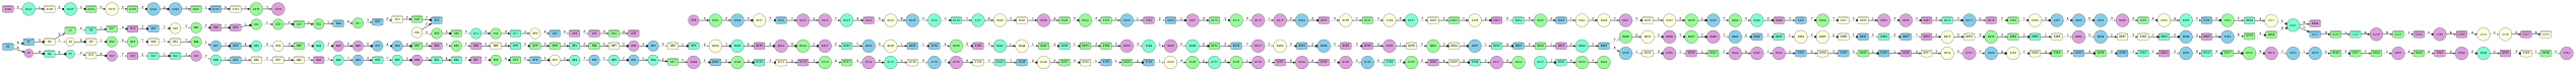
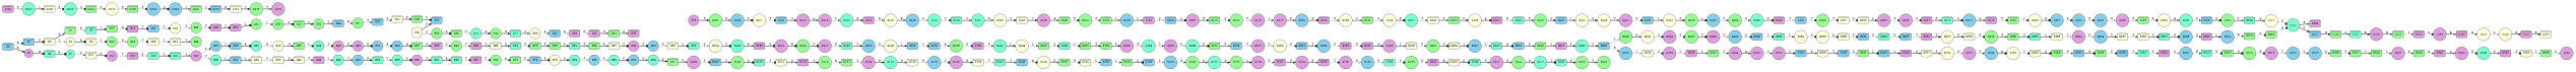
  strict digraph {
    fontname="Courier Prime"
    rankdir=LR
    node [fillcolor=plum fontname="Courier Prime" shape=cylinder style=filled]
    edge [arrowhead=box fontname="Courier Prime" style=bold]
    S0 [fillcolor=skyblue]
    S1 [fillcolor=skyblue]
    S2 [shape=circle]
    S3 [fillcolor=lightyellow]
    S4 [fillcolor=aquamarine]
    S5 [fillcolor=palegreen]
    S6 [fillcolor=lightyellow shape=circle]
    S7 [fillcolor=aquamarine shape=circle]
    S8 [fillcolor=aquamarine]
    S9 [fillcolor=lightyellow]
    S10 [fillcolor=lightyellow]
    S11 [fillcolor=palegreen]
    S12 [fillcolor=palegreen shape=circle]
    S13 [shape=circle]
    S14
    S15 [fillcolor=palegreen shape=circle]
    S16
    S17 [fillcolor=skyblue]
    S18 [fillcolor=lightyellow]
    S19 [fillcolor=aquamarine]
    S20 [fillcolor=lightyellow shape=circle]
    S21 [fillcolor=lightyellow]
    S22 [fillcolor=aquamarine]
    S23 [fillcolor=palegreen shape=circle]
    S24 [fillcolor=palegreen shape=circle]
    S25 [shape=circle]
    S26
    S27 [fillcolor=skyblue shape=circle]
    S28 [fillcolor=aquamarine shape=circle]
    S29
    S30 [fillcolor=skyblue]
    S31 [fillcolor=skyblue]
    S32 [fillcolor=palegreen shape=circle]
    S33 [fillcolor=aquamarine shape=circle]
    S34 [fillcolor=lightyellow]
    S35 [fillcolor=palegreen shape=circle]
    S36 [fillcolor=lightyellow shape=circle]
    S37 [fillcolor=lightyellow]
    S38 [fillcolor=palegreen]
    S39 [fillcolor=palegreen]
    S40 [fillcolor=lightyellow]
    S41 [fillcolor=palegreen shape=circle]
    S42 [fillcolor=aquamarine shape=circle]
    S43
    S44 [fillcolor=skyblue]
    S45 [shape=circle]
    S46 [fillcolor=aquamarine shape=circle]
    S47 [fillcolor=palegreen shape=circle]
    S48 [shape=circle]
    S49 [fillcolor=skyblue shape=circle]
    S50 [fillcolor=skyblue]
    S51 [fillcolor=skyblue shape=circle]
    S52 [fillcolor=aquamarine]
    S53 [fillcolor=lightyellow]
    S54 [fillcolor=skyblue shape=circle]
    S55 [fillcolor=aquamarine shape=circle]
    S56 [fillcolor=palegreen]
    S57 [fillcolor=palegreen]
    S58 [shape=circle]
    S59 [fillcolor=skyblue]
    S60
    S61 [fillcolor=aquamarine]
    S63 [fillcolor=palegreen shape=circle]
    S64 [fillcolor=aquamarine]
    S62 [fillcolor=lightyellow shape=circle]
    S65 [fillcolor=palegreen shape=circle]
    S66
    S67
    S68 [fillcolor=palegreen]
    S69 [fillcolor=lightyellow]
    S70 [fillcolor=palegreen shape=circle]
    S71 [fillcolor=aquamarine shape=circle]
    S72 [fillcolor=aquamarine]
    S73 [fillcolor=palegreen]
    S74 [fillcolor=palegreen shape=circle]
    S75 [fillcolor=palegreen]
    S76 [fillcolor=skyblue]
    S77 [fillcolor=aquamarine]
    S78 [fillcolor=palegreen]
    S79 [fillcolor=lightyellow shape=circle]
    S80 [fillcolor=lightyellow shape=circle]
    S81 [fillcolor=aquamarine]
    S82 [fillcolor=aquamarine shape=circle]
    S83 [fillcolor=skyblue]
    S84 [fillcolor=palegreen]
    S85 [fillcolor=skyblue shape=circle]
    S86
    S87 [fillcolor=lightyellow]
    S88 [fillcolor=aquamarine shape=circle]
    S89
    S90 [shape=circle]
    S91 [fillcolor=skyblue shape=circle]
    S92 [fillcolor=palegreen]
    S93 [fillcolor=skyblue shape=circle]
    S94 [fillcolor=aquamarine shape=circle]
    S95
    S96 [fillcolor=lightyellow]
    S97 [fillcolor=palegreen]
    S99 [fillcolor=aquamarine]
    S100 [shape=circle]
    S98 [shape=circle]
    S101 [fillcolor=palegreen shape=circle]
    S102 [fillcolor=lightyellow shape=circle]
    S103 [fillcolor=skyblue]
    S104 [fillcolor=skyblue shape=circle]
    S105 [fillcolor=aquamarine shape=circle]
    S106 [fillcolor=palegreen shape=circle]
    S107 [fillcolor=lightyellow shape=circle]
    S108
    S109 [fillcolor=aquamarine]
    S110 [fillcolor=skyblue]
    S111 [shape=circle]
    S112 [fillcolor=lightyellow]
    S113 [shape=circle]
    S114 [fillcolor=palegreen shape=circle]
    S115
    S116 [shape=circle]
    S117 [shape=circle]
    S118 [fillcolor=palegreen shape=circle]
    S119 [fillcolor=aquamarine shape=circle]
    S120 [fillcolor=aquamarine]
    S121 [fillcolor=palegreen]
    S122
    S123 [fillcolor=skyblue shape=circle]
    S124 [shape=circle]
    S125 [fillcolor=lightyellow shape=circle]
    S126 [fillcolor=lightyellow shape=circle]
    S127 [fillcolor=aquamarine shape=circle]
    S128 [fillcolor=skyblue shape=circle]
    S129 [fillcolor=skyblue]
    S130 [fillcolor=lightyellow]
    S131 [fillcolor=aquamarine shape=circle]
    S132 [fillcolor=skyblue]
    S133 [fillcolor=skyblue shape=circle]
    S134 [fillcolor=aquamarine]
    S135 [fillcolor=palegreen shape=circle]
    S136 [shape=circle]
    S137 [fillcolor=aquamarine shape=circle]
    S138
    S139 [fillcolor=lightyellow]
    S140 [fillcolor=lightyellow shape=circle]
    S141 [fillcolor=aquamarine shape=circle]
    S142 [fillcolor=aquamarine]
    S143 [fillcolor=lightyellow]
    S144 [fillcolor=lightyellow shape=circle]
    S145 [fillcolor=skyblue]
    S146 [shape=circle]
    S147 [fillcolor=palegreen]
    S148 [fillcolor=lightyellow shape=circle]
    S149 [fillcolor=palegreen]
    S150 [fillcolor=aquamarine]
    S151 [fillcolor=palegreen]
    S152 [fillcolor=palegreen shape=circle]
    S153 [fillcolor=palegreen]
    S154 [fillcolor=lightyellow]
    S155 [fillcolor=palegreen]
    S156 [fillcolor=palegreen]
    S157 [fillcolor=skyblue]
    S158 [fillcolor=skyblue shape=circle]
    S159 [shape=circle]
    S160 [fillcolor=palegreen]
    S161
    S162 [fillcolor=aquamarine shape=circle]
    S163 [fillcolor=skyblue]
    S164 [fillcolor=skyblue]
    S165 [shape=circle]
-   S166 [fillcolor=lightyellow shape=circle]
+   S166 [fillcolor=skyblue shape=circle]
    S167 [shape=circle]
    S168 [fillcolor=aquamarine shape=circle]
    S169 [fillcolor=palegreen shape=circle]
    S170 [fillcolor=palegreen]
    S171 [fillcolor=palegreen]
    S172 [fillcolor=aquamarine shape=circle]
    S173 [fillcolor=palegreen shape=circle]
    S174 [fillcolor=skyblue]
    S175 [fillcolor=palegreen shape=circle]
    S176 [shape=circle]
    S177 [shape=circle]
    S178 [shape=circle]
    S179 [shape=circle]
    S180 [fillcolor=lightyellow shape=circle]
    S181
    S182 [fillcolor=skyblue shape=circle]
    S183 [fillcolor=skyblue]
    S184 [shape=circle]
    S185
    S186 [fillcolor=skyblue shape=circle]
    S187
    S188 [fillcolor=lightyellow shape=circle]
    S189
    S190 [shape=circle]
    S191 [fillcolor=palegreen]
    S192
    S193 [fillcolor=skyblue shape=circle]
    S194 [fillcolor=lightyellow shape=circle]
    S195 [shape=circle]
    S196 [fillcolor=aquamarine]
    S197 [fillcolor=aquamarine shape=circle]
    S198 [fillcolor=lightyellow]
    S199 [fillcolor=palegreen shape=circle]
    S200 [fillcolor=lightyellow]
    S201 [fillcolor=palegreen shape=circle]
    S202
    S203 [fillcolor=palegreen]
    S204 [fillcolor=lightyellow]
    S205 [fillcolor=lightyellow]
    S206 [fillcolor=lightyellow shape=circle]
    S207 [fillcolor=skyblue shape=circle]
    S208 [fillcolor=aquamarine]
    S209
    S210 [fillcolor=aquamarine]
    S211 [shape=circle]
    S212 [fillcolor=aquamarine]
    S213 [fillcolor=skyblue]
    S214 [fillcolor=palegreen shape=circle]
    S215 [fillcolor=palegreen shape=circle]
    S216 [fillcolor=palegreen]
    S217 [fillcolor=aquamarine shape=circle]
    S218 [fillcolor=skyblue]
    S219
    S220 [fillcolor=aquamarine]
    S221 [fillcolor=lightyellow shape=circle]
    S222 [fillcolor=aquamarine shape=circle]
    S223 [fillcolor=palegreen shape=circle]
    S224 [fillcolor=lightyellow shape=circle]
    S225 [fillcolor=skyblue]
    S226 [fillcolor=palegreen shape=circle]
    S227 [shape=circle]
    S228 [fillcolor=palegreen shape=circle]
    S229 [fillcolor=skyblue shape=circle]
-   S230 [fillcolor=lightyellow]
+   S230 [fillcolor=skyblue]
    S231 [fillcolor=lightyellow shape=circle]
    S232 [fillcolor=lightyellow]
    S233 [fillcolor=lightyellow shape=circle]
    S234 [shape=circle]
    S235 [shape=circle]
    S236 [fillcolor=palegreen shape=circle]
    S237 [fillcolor=palegreen shape=circle]
    S238
    S239 [fillcolor=skyblue shape=circle]
    S240 [shape=circle]
    S241 [fillcolor=palegreen]
    S242 [fillcolor=palegreen shape=circle]
    S243 [fillcolor=skyblue shape=circle]
    S244 [shape=circle]
    S245 [fillcolor=aquamarine shape=circle]
    S246 [fillcolor=skyblue]
    S247 [shape=circle]
    S248
    S249 [fillcolor=aquamarine]
    S250 [shape=circle]
    S251 [fillcolor=skyblue]
    S252 [fillcolor=lightyellow shape=circle]
    S253 [fillcolor=skyblue]
    S254 [fillcolor=palegreen shape=circle]
    S255 [fillcolor=lightyellow shape=circle]
    S256 [fillcolor=lightyellow]
    S257 [fillcolor=lightyellow]
    S258 [fillcolor=lightyellow]
    S259 [fillcolor=skyblue]
    S260 [fillcolor=lightyellow]
    S261 [fillcolor=skyblue]
    S262 [fillcolor=palegreen]
    S263 [shape=circle]
    S264 [fillcolor=aquamarine]
    S265 [fillcolor=skyblue]
    S266 [shape=circle]
    S267 [fillcolor=skyblue]
    S268
    S269
    S270
    S271 [fillcolor=lightyellow]
    S272 [fillcolor=aquamarine]
    S273 [fillcolor=lightyellow shape=circle]
    S274 [fillcolor=lightyellow shape=circle]
    S275 [fillcolor=skyblue shape=circle]
    S276 [fillcolor=lightyellow]
    S277 [shape=circle]
    S278
    S279 [fillcolor=palegreen shape=circle]
    S280 [fillcolor=skyblue shape=circle]
    S281 [fillcolor=palegreen]
    S282 [fillcolor=palegreen]
    S283 [fillcolor=lightyellow shape=circle]
    S284 [fillcolor=lightyellow shape=circle]
    S285 [fillcolor=aquamarine]
    S286 [fillcolor=lightyellow]
    S287 [fillcolor=skyblue shape=circle]
    S288 [fillcolor=lightyellow]
    S289 [fillcolor=palegreen]
    S290 [fillcolor=skyblue shape=circle]
    S291 [shape=circle]
    S292 [fillcolor=skyblue]
    S293 [fillcolor=skyblue shape=circle]
    S294 [fillcolor=skyblue shape=circle]
    S295 [fillcolor=palegreen]
    S296 [shape=circle]
    S297 [fillcolor=lightyellow]
    S298 [fillcolor=skyblue]
    S299 [fillcolor=palegreen]
    S300 [fillcolor=lightyellow]
    S301 [fillcolor=aquamarine]
    S302 [fillcolor=lightyellow shape=circle]
    S303 [fillcolor=aquamarine]
    S304
    S305 [fillcolor=aquamarine shape=circle]
    S306 [fillcolor=skyblue shape=circle]
    S307 [fillcolor=skyblue shape=circle]
    S308 [fillcolor=skyblue]
    S309
    S310 [fillcolor=aquamarine]
    S311 [fillcolor=palegreen shape=circle]
    S312 [fillcolor=skyblue shape=circle]
    S313 [fillcolor=palegreen]
    S314 [fillcolor=aquamarine]
    S315 [fillcolor=palegreen]
    S316 [fillcolor=palegreen shape=circle]
    S317 [fillcolor=lightyellow shape=circle]
    S318 [fillcolor=palegreen]
    S319 [shape=circle]
    S321 [fillcolor=aquamarine shape=circle]
    S322 [fillcolor=skyblue shape=circle]
    S323 [fillcolor=aquamarine shape=circle]
    S320
    S324
    S327 [fillcolor=skyblue]
    S325 [fillcolor=skyblue shape=circle]
    S326 [fillcolor=lightyellow]
    S328 [fillcolor=palegreen]
    S329 [fillcolor=aquamarine shape=circle]
    S330 [fillcolor=palegreen]
    S331 [fillcolor=palegreen]
    S332 [fillcolor=palegreen]
    S333 [fillcolor=aquamarine]
    S334 [fillcolor=palegreen]
    S335 [fillcolor=lightyellow shape=circle]
    S336 [shape=circle]
    S337 [shape=circle]
    S338 [fillcolor=palegreen]
    S339 [fillcolor=palegreen]
    S340 [fillcolor=palegreen]
    S341 [fillcolor=skyblue shape=circle]
    S342
    S343
    S344 [fillcolor=skyblue shape=circle]
    S345 [shape=circle]
    S346 [shape=circle]
    S347 [fillcolor=palegreen]
    S348
    S349 [fillcolor=aquamarine shape=circle]
    S350 [fillcolor=skyblue]
    S351 [fillcolor=lightyellow shape=circle]
    S352
    S353 [fillcolor=lightyellow]
    S354 [fillcolor=lightyellow shape=circle]
    S355 [fillcolor=lightyellow]
    S356 [fillcolor=palegreen shape=circle]
    S357
    S358 [fillcolor=palegreen]
    S359 [shape=circle]
    S360 [fillcolor=lightyellow]
    S361 [shape=circle]
    S0 -> S1 [label=M style=dashed]
    S0 -> S2 [arrowhead=normal label=A]
    S1 -> S3 [label=K]
    S2 -> S4 [label=E]
    S3 -> S5 [arrowhead=onormal label=R]
    S3 -> S6 [arrowhead=onormal label=L style=dashed]
    S4 -> S7 [label=M]
    S5 -> S8 [arrowhead=onormal label=T style=dashed]
    S6 -> S9 [label=A]
    S7 -> S10 [arrowhead=normal label=K style=dashed]
    S8 -> S11 [arrowhead=normal label=L]
    S9 -> S12 [label=L style=dashed]
    S10 -> S13 [label=T]
    S11 -> S14 [label=A style=dashed]
    S12 -> S15 [arrowhead=onormal label=A style=dashed]
    S13 -> S16 [arrowhead=onormal label=P style=dashed]
    S14 -> S17 [label=T]
    S15 -> S18 [label=V style=dashed]
    S16 -> S19 [arrowhead=onormal label=Q style=dashed]
    S17 -> S20 [label=L style=dashed]
    S18 -> S21 [arrowhead=normal label=L style=dashed]
    S19 -> S22 [label=L]
    S20 -> S23 [arrowhead=onormal label=T style=dashed]
    S21 -> S24 [arrowhead=onormal label=V]
    S22 -> S25 [arrowhead=onormal label=L]
    S23 -> S26 [label=F style=dashed]
-   S24 -> S27 [arrowhead=normal label=L style=dashed]
+   S25 -> S27 [arrowhead=normal label=L style=dashed]
    S25 -> S28 [arrowhead=onormal label=V style=dashed]
    S26 -> S29 [label=C]
    S27 -> S30 [label=C]
    S28 -> S31 [arrowhead=onormal label=L]
    S29 -> S32 [label=L]
    S30 -> S33 [label=A]
    S31 -> S34 [arrowhead=onormal label=L]
    S32 -> S35 [arrowhead=normal label=L style=dashed]
    S33 -> S36 [arrowhead=onormal label=A style=dashed]
    S34 -> S37 [arrowhead=onormal label=S style=dashed]
    S35 -> S38 [label=V]
    S36 -> S39 [arrowhead=normal label=G]
    S37 -> S40 [arrowhead=normal label=S]
    S38 -> S41 [arrowhead=normal label=L]
    S39 -> S42 [label=L style=dashed]
    S40 -> S43 [arrowhead=normal label=T style=dashed]
    S41 -> S44 [arrowhead=onormal label=V]
    S42 -> S45 [label=P style=dashed]
    S43 -> S46 [arrowhead=normal label=L style=dashed]
    S44 -> S47 [arrowhead=normal label=A style=dashed]
    S45 -> S48 [arrowhead=normal label=E]
    S46 -> S49 [arrowhead=onormal label=V]
    S47 -> S50 [arrowhead=normal label=T style=dashed]
    S48 -> S51 [label=E]
    S49 -> S52 [arrowhead=normal label=G]
    S50 -> S53 [arrowhead=normal label=G style=dashed]
    S51 -> S54 [label=A style=dashed]
    S52 -> S55 [arrowhead=normal label=V style=dashed]
    S53 -> S56 [arrowhead=normal label=F]
    S54 -> S57 [label=A]
    S55 -> S58 [label=S]
    S56 -> S59 [label=P]
    S57 -> S60 [arrowhead=normal label=G]
    S58 -> S61 [arrowhead=normal label=T]
    S60 -> S63 [arrowhead=normal label=S style=dashed]
    S61 -> S64 [arrowhead=normal label=A]
    S63 -> S66 [arrowhead=normal label=P style=dashed]
    S64 -> S67 [label=F style=dashed]
    S62 -> S59 [arrowhead=normal label=F]
    S62 -> S65 [arrowhead=onormal label=D style=dashed]
    S65 -> S68 [label=K]
    S66 -> S69 [arrowhead=onormal label=S]
    S67 -> S70 [label=P style=dashed]
    S68 -> S71 [arrowhead=onormal label=K style=dashed]
    S69 -> S72 [arrowhead=normal label=Q]
    S70 -> S73 [label=A style=dashed]
    S71 -> S74 [arrowhead=normal label=G]
    S72 -> S75 [label=H style=dashed]
    S73 -> S76 [arrowhead=normal label=H style=dashed]
    S74 -> S77 [arrowhead=normal label=G]
    S75 -> S78 [arrowhead=normal label=R]
    S76 -> S79 [label=R]
    S77 -> S80 [arrowhead=onormal label=S]
    S78 -> S81 [arrowhead=normal label=S]
    S79 -> S82 [arrowhead=normal label=S]
    S80 -> S83 [arrowhead=normal label=A style=dashed]
    S81 -> S84 [arrowhead=onormal label=G]
    S82 -> S85 [arrowhead=onormal label=P style=dashed]
    S83 -> S86 [arrowhead=onormal label=A style=dashed]
    S84 -> S87 [arrowhead=onormal label=K]
    S85 -> S88 [arrowhead=onormal label=D style=dashed]
    S86 -> S89 [arrowhead=onormal label=G style=dashed]
    S87 -> S90 [label=D]
    S88 -> S91 [label=P]
    S89 -> S92 [arrowhead=onormal label=G]
    S90 -> S93 [label=K]
    S91 -> S94 [arrowhead=onormal label=D]
    S92 -> S95 [arrowhead=onormal label=A]
    S93 -> S96 [arrowhead=onormal label=N style=dashed]
    S94 -> S97 [arrowhead=normal label=Q]
    S96 -> S99 [label=L]
    S97 -> S100 [arrowhead=onormal label=D]
    S99 -> S102 [arrowhead=onormal label=Q style=dashed]
    S100 -> S103 [label=P style=dashed]
    S98 -> S101 [arrowhead=normal label=K]
    S101 -> S104 [arrowhead=onormal label=E]
    S102 -> S105 [label=Y]
    S103 -> S106 [arrowhead=normal label=D]
    S104 -> S107 [label=K]
    S105 -> S108 [arrowhead=onormal label=A]
    S106 -> S109 [label=Q]
    S107 -> S110 [label=R style=dashed]
    S108 -> S111 [label=S]
    S109 -> S112 [label=D style=dashed]
    S110 -> S113 [arrowhead=normal label=V]
    S111 -> S114 [label=W]
    S112 -> S115 [arrowhead=onormal label=Q]
    S113 -> S116 [arrowhead=onormal label=Q]
    S114 -> S117 [label=D]
    S115 -> S118 [arrowhead=normal label=Y]
    S116 -> S119 [arrowhead=normal label=Y style=dashed]
    S117 -> S120 [arrowhead=normal label=E style=dashed]
    S118 -> S121 [arrowhead=normal label=A style=dashed]
    S119 -> S122 [arrowhead=normal label=A]
    S120 -> S123 [arrowhead=normal label=V]
    S121 -> S124 [arrowhead=onormal label=S style=dashed]
    S122 -> S125 [arrowhead=normal label=A style=dashed]
    S123 -> S126 [arrowhead=onormal label=N style=dashed]
    S124 -> S127 [arrowhead=normal label=W]
    S125 -> S128 [arrowhead=onormal label=W]
    S126 -> S129 [arrowhead=normal label=I]
    S127 -> S130 [arrowhead=onormal label=D]
    S128 -> S131 [arrowhead=onormal label=D style=dashed]
    S129 -> S132 [label=L style=dashed]
    S130 -> S133 [arrowhead=onormal label=E style=dashed]
    S131 -> S134 [label=D style=dashed]
    S132 -> S135 [arrowhead=normal label=A style=dashed]
    S133 -> S136 [label=V style=dashed]
    S134 -> S137 [arrowhead=onormal label=V]
    S135 -> S138 [label=H style=dashed]
    S136 -> S139 [arrowhead=normal label=N]
    S137 -> S140 [arrowhead=onormal label=N]
    S138 -> S141 [arrowhead=normal label=G style=dashed]
    S139 -> S142 [arrowhead=onormal label=V style=dashed]
    S140 -> S143 [arrowhead=normal label=V]
    S141 -> S144 [arrowhead=normal label=L]
    S142 -> S145 [arrowhead=onormal label=V]
    S143 -> S146 [arrowhead=normal label=I]
    S144 -> S147 [arrowhead=normal label=L style=dashed]
    S145 -> S148 [label=A style=dashed]
    S146 -> S149 [arrowhead=onormal label=A]
    S147 -> S150 [label=Q style=dashed]
    S148 -> S151 [arrowhead=onormal label=H]
    S149 -> S152 [label=H style=dashed]
    S150 -> S153 [label=L style=dashed]
    S151 -> S154 [label=G style=dashed]
    S152 -> S155 [arrowhead=normal label=G style=dashed]
    S153 -> S156 [arrowhead=normal label=G]
    S154 -> S157 [arrowhead=normal label=L style=dashed]
    S155 -> S158 [arrowhead=onormal label=L]
    S156 -> S159 [arrowhead=normal label=H]
    S157 -> S160 [arrowhead=normal label=L style=dashed]
    S158 -> S161 [arrowhead=onormal label=L]
    S159 -> S162 [arrowhead=onormal label=G style=dashed]
    S160 -> S163 [label=Q]
    S161 -> S164 [arrowhead=onormal label=Q style=dashed]
    S162 -> S165 [arrowhead=normal label=L style=dashed]
    S163 -> S166 [arrowhead=onormal label=L style=dashed]
    S164 -> S167 [label=L]
    S165 -> S168 [arrowhead=onormal label=K style=dashed]
    S166 -> S169 [arrowhead=normal label=G style=dashed]
    S167 -> S170 [arrowhead=normal label=G]
    S168 -> S171 [label=E]
    S169 -> S172 [arrowhead=onormal label=Q]
    S170 -> S173 [label=Q style=dashed]
    S171 -> S174 [arrowhead=onormal label=H]
    S172 -> S175 [arrowhead=normal label=G]
    S173 -> S176 [arrowhead=onormal label=G style=dashed]
    S174 -> S177 [arrowhead=onormal label=V style=dashed]
    S175 -> S178 [arrowhead=normal label=L]
    S176 -> S179 [arrowhead=normal label=L style=dashed]
    S177 -> S180 [arrowhead=onormal label=D style=dashed]
    S178 -> S181 [arrowhead=normal label=K style=dashed]
    S179 -> S182 [arrowhead=onormal label=K]
    S180 -> S183 [label=K style=dashed]
    S181 -> S184 [arrowhead=normal label=E]
    S182 -> S185 [label=E]
    S183 -> S186 [label=S]
    S184 -> S187 [arrowhead=onormal label=H]
    S185 -> S188 [arrowhead=normal label=H style=dashed]
    S186 -> S189 [arrowhead=onormal label=K style=dashed]
    S187 -> S190 [label=V style=dashed]
    S188 -> S191 [arrowhead=onormal label=V]
    S189 -> S192 [label=G style=dashed]
    S190 -> S193 [arrowhead=onormal label=D style=dashed]
    S191 -> S194 [arrowhead=normal label=D style=dashed]
    S192 -> S195 [arrowhead=normal label=Q]
    S193 -> S196 [arrowhead=onormal label=K style=dashed]
    S194 -> S197 [label=R]
    S195 -> S198 [arrowhead=onormal label=I]
    S196 -> S199 [label=T style=dashed]
    S197 -> S200 [arrowhead=normal label=T style=dashed]
    S198 -> S201 [arrowhead=normal label=K style=dashed]
    S199 -> S202 [arrowhead=normal label=K style=dashed]
    S200 -> S203 [arrowhead=onormal label=K]
    S201 -> S204 [label=D]
    S202 -> S205 [arrowhead=onormal label=A]
    S203 -> S206 [arrowhead=normal label=V]
    S204 -> S207 [label=I]
    S205 -> S208 [label=Q]
    S206 -> S209 [label=Q]
    S207 -> S210 [arrowhead=normal label=L style=dashed]
    S208 -> S211 [arrowhead=onormal label=T]
    S209 -> S212 [arrowhead=onormal label=M style=dashed]
    S210 -> S213 [label=A]
    S211 -> S214 [arrowhead=onormal label=R]
    S212 -> S215 [arrowhead=onormal label=R]
    S213 -> S216 [arrowhead=onormal label=K]
+   S214 -> S217 [arrowhead=onormal label=D]
    S215 -> S218 [arrowhead=normal label=D]
    S216 -> S219 [arrowhead=onormal label=L]
    S217 -> S220 [label=I]
    S218 -> S221 [arrowhead=onormal label=I]
    S219 -> S222 [arrowhead=normal label=S]
    S220 -> S223 [arrowhead=normal label=N]
    S221 -> S224 [arrowhead=normal label=S]
    S222 -> S225 [arrowhead=normal label=S]
    S223 -> S226 [arrowhead=onormal label=T]
    S224 -> S227 [arrowhead=onormal label=T]
    S225 -> S228 [arrowhead=onormal label=Y style=dashed]
    S225 -> S229 [arrowhead=normal label=R style=dashed]
    S227 -> S230 [label=K style=dashed]
    S228 -> S231 [arrowhead=onormal label=N]
    S229 -> S232 [arrowhead=onormal label=L style=dashed]
    S230 -> S233 [arrowhead=onormal label=L]
    S231 -> S234 [label=S style=dashed]
    S232 -> S235 [label=K style=dashed]
    S233 -> S236 [arrowhead=normal label=K]
    S234 -> S237 [label=T style=dashed]
    S235 -> S238 [arrowhead=onormal label=L style=dashed]
    S236 -> S239 [label=L]
    S237 -> S240 [label=F]
    S238 -> S241 [arrowhead=onormal label=L]
    S239 -> S242 [arrowhead=normal label=F style=dashed]
    S240 -> S243 [arrowhead=onormal label=T style=dashed]
    S241 -> S244 [arrowhead=normal label=D style=dashed]
    S242 -> S245 [arrowhead=normal label=N style=dashed]
    S243 -> S246 [label=Q style=dashed]
    S244 -> S247 [arrowhead=onormal label=A]
    S245 -> S248 [label=R]
    S246 -> S249 [label=L style=dashed]
    S247 -> S250 [arrowhead=normal label=C style=dashed]
-   S248 -> S251 [arrowhead=onormal label=T]
+   S248 -> S251 [arrowhead=onormal label=T style=dashed]
    S249 -> S252 [arrowhead=normal label=L style=dashed]
    S250 -> S253 [arrowhead=normal label=C]
    S251 -> S254 [label=V style=dashed]
    S252 -> S255 [label=K style=dashed]
    S253 -> S256 [arrowhead=onormal label=R]
    S254 -> S257 [label=T style=dashed]
    S255 -> S258 [label=Q style=dashed]
    S256 -> S259 [arrowhead=onormal label=T]
    S257 -> S260 [label=D style=dashed]
    S258 -> S261 [label=T style=dashed]
    S259 -> S262 [arrowhead=onormal label=S style=dashed]
    S260 -> S263 [arrowhead=normal label=L]
    S261 -> S264 [arrowhead=onormal label=K style=dashed]
    S262 -> S265 [label=L]
    S263 -> S266 [label=G style=dashed]
    S264 -> S267 [label=E style=dashed]
    S265 -> S268 [arrowhead=normal label=L]
    S266 -> S269 [label=K style=dashed]
    S267 -> S270 [arrowhead=onormal label=V style=dashed]
    S268 -> S271 [arrowhead=onormal label=Q]
    S269 -> S272 [arrowhead=onormal label=E]
    S270 -> S273 [arrowhead=normal label=K]
    S271 -> S274 [arrowhead=onormal label=P]
    S272 -> S275 [label=S]
    S273 -> S276 [arrowhead=normal label=E]
    S274 -> S277 [arrowhead=onormal label=H style=dashed]
    S275 -> S278 [arrowhead=onormal label=Q]
    S276 -> S279 [label=E style=dashed]
    S277 -> S280 [arrowhead=normal label=P style=dashed]
    S278 -> S281 [label=K style=dashed]
    S279 -> S282 [arrowhead=onormal label=G]
    S280 -> S283 [label=A]
    S281 -> S284 [label=L style=dashed]
    S282 -> S285 [label=D]
    S283 -> S286 [label=C style=dashed]
    S284 -> S287 [label=R]
    S285 -> S288 [arrowhead=normal label=L]
    S286 -> S289 [label=Q]
    S287 -> S290 [label=A style=dashed]
    S288 -> S291 [arrowhead=onormal label=L style=dashed]
    S289 -> S292 [arrowhead=normal label=G style=dashed]
    S290 -> S293 [label=E style=dashed]
    S291 -> S294 [arrowhead=onormal label=R style=dashed]
    S292 -> S295 [label=G]
    S293 -> S296 [arrowhead=onormal label=G style=dashed]
    S294 -> S297 [arrowhead=normal label=S]
    S295 -> S298 [label=S style=dashed]
    S296 -> S299 [arrowhead=normal label=E style=dashed]
    S297 -> S300 [arrowhead=normal label=K style=dashed]
    S298 -> S301 [arrowhead=normal label=D style=dashed]
    S299 -> S302 [label=A style=dashed]
    S300 -> S303 [label=V]
    S301 -> S304 [arrowhead=normal label=P style=dashed]
    S302 -> S305 [arrowhead=onormal label=A]
    S303 -> S306 [label=R]
    S304 -> S307 [arrowhead=onormal label=S style=dashed]
    S305 -> S308 [arrowhead=normal label=K style=dashed]
    S306 -> S309 [arrowhead=normal label=Q style=dashed]
    S307 -> S310 [arrowhead=normal label=W style=dashed]
    S308 -> S311 [label=S]
    S309 -> S312 [arrowhead=normal label=L]
    S310 -> S313 [label=G style=dashed]
    S311 -> S314 [arrowhead=onormal label=R]
    S312 -> S315 [arrowhead=normal label=E style=dashed]
    S313 -> S316 [label=G]
    S314 -> S317 [arrowhead=onormal label=A]
    S315 -> S318 [label=S style=dashed]
    S316 -> S319 [label=W style=dashed]
    S317 -> S321 [label=R style=dashed]
    S318 -> S321 [label=Q style=dashed]
    S319 -> S322 [arrowhead=onormal label=C style=dashed]
    S321 -> S324 [arrowhead=onormal label=E]
    S321 -> S327 [arrowhead=normal label=V]
    S322 -> S325 [arrowhead=normal label=L style=dashed]
    S323 -> S326 [arrowhead=normal label=L]
    S320 -> S323 [arrowhead=onormal label=E style=dashed]
    S327 -> S330 [arrowhead=normal label=H]
    S325 -> S328 [arrowhead=normal label=Q style=dashed]
    S326 -> S329 [label=E style=dashed]
    S328 -> S331 [label=K style=dashed]
    S329 -> S332 [label=D style=dashed]
    S330 -> S333 [arrowhead=onormal label=L]
    S331 -> S334 [arrowhead=onormal label=V]
    S332 -> S335 [arrowhead=normal label=R style=dashed]
    S333 -> S336 [arrowhead=normal label=A]
    S334 -> S337 [arrowhead=normal label=L style=dashed]
    S335 -> S338 [arrowhead=normal label=E style=dashed]
    S336 -> S339 [arrowhead=onormal label=E]
    S337 -> S340 [arrowhead=normal label=A style=dashed]
    S338 -> S341 [label=G style=dashed]
    S339 -> S342 [arrowhead=normal label=I style=dashed]
    S340 -> S343 [arrowhead=normal label=A style=dashed]
    S341 -> S344 [label=Q]
    S342 -> S345 [label=S style=dashed]
    S343 -> S346 [arrowhead=onormal label=Q]
    S344 -> S347 [arrowhead=onormal label=L]
    S345 -> S348 [arrowhead=onormal label=A]
    S346 -> S349 [label=N style=dashed]
    S347 -> S350 [label=L style=dashed]
    S348 -> S351 [arrowhead=normal label=A style=dashed]
    S349 -> S352 [arrowhead=onormal label=S]
    S350 -> S353 [arrowhead=normal label=N]
    S351 -> S354 [arrowhead=onormal label=L style=dashed]
    S352 -> S355 [label=R style=dashed]
    S353 -> S356 [arrowhead=normal label=I]
    S354 -> S357 [arrowhead=normal label=K]
    S355 -> S358 [arrowhead=onormal label=I style=dashed]
    S356 -> S359 [arrowhead=onormal label=T]
    S357 -> S360 [arrowhead=normal label=E]
    S358 -> S361 [arrowhead=onormal label=D style=dashed]
  }
